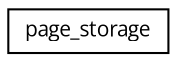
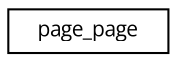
  digraph {
    rankdir=LR
    fontname="Open Sans"
-   n1 [color=black fillcolor=white fontname="Open Sans" fontsize=10 height=0.2 label=page_storage shape=record style=filled width=0.4]
+   n1 [color=black fillcolor=white fontname="Open Sans" fontsize=10 height=0.2 label=page_page shape=record style=filled width=0.4]
  }
